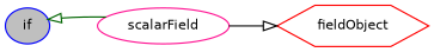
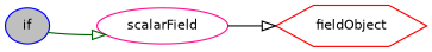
  digraph {
    fontname="DejaVu Sans"
    rankdir=LR
    node [fontname="DejaVu Sans" fontsize=10 shape=ellipse]
    edge [arrowhead=onormal fontname="DejaVu Sans" fontsize=10 labelfontname=Helvetica labelfontsize=10 style=solid]
    n1 [color=blue fillcolor=grey75 fontcolor=black height=0.2 label=if style=filled width=0.4]
    n2 [color=deeppink height=0.2 label=scalarField width=0.4]
    n3 [color=red height=0.2 label=fieldObject shape=hexagon width=0.4]
-   n2 -> n1 [color=darkgreen]
+   n1 -> n2 [color=darkgreen]
    n2 -> n3 [color=black]
  }
